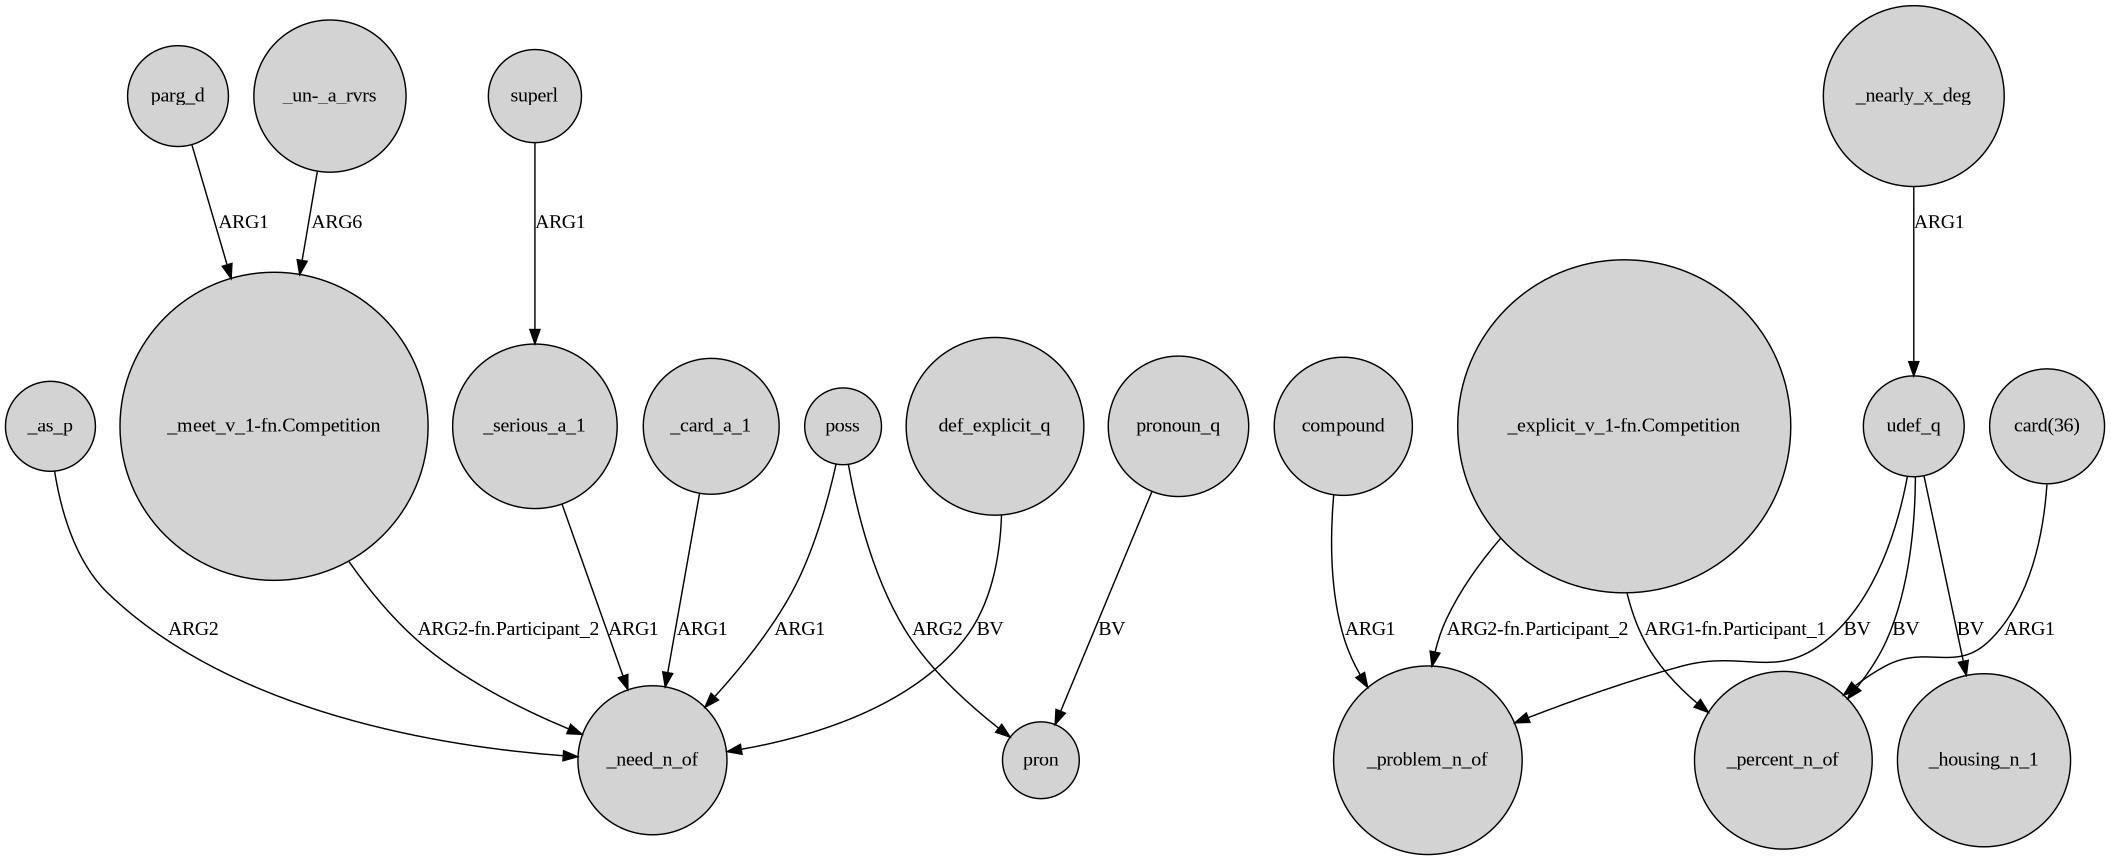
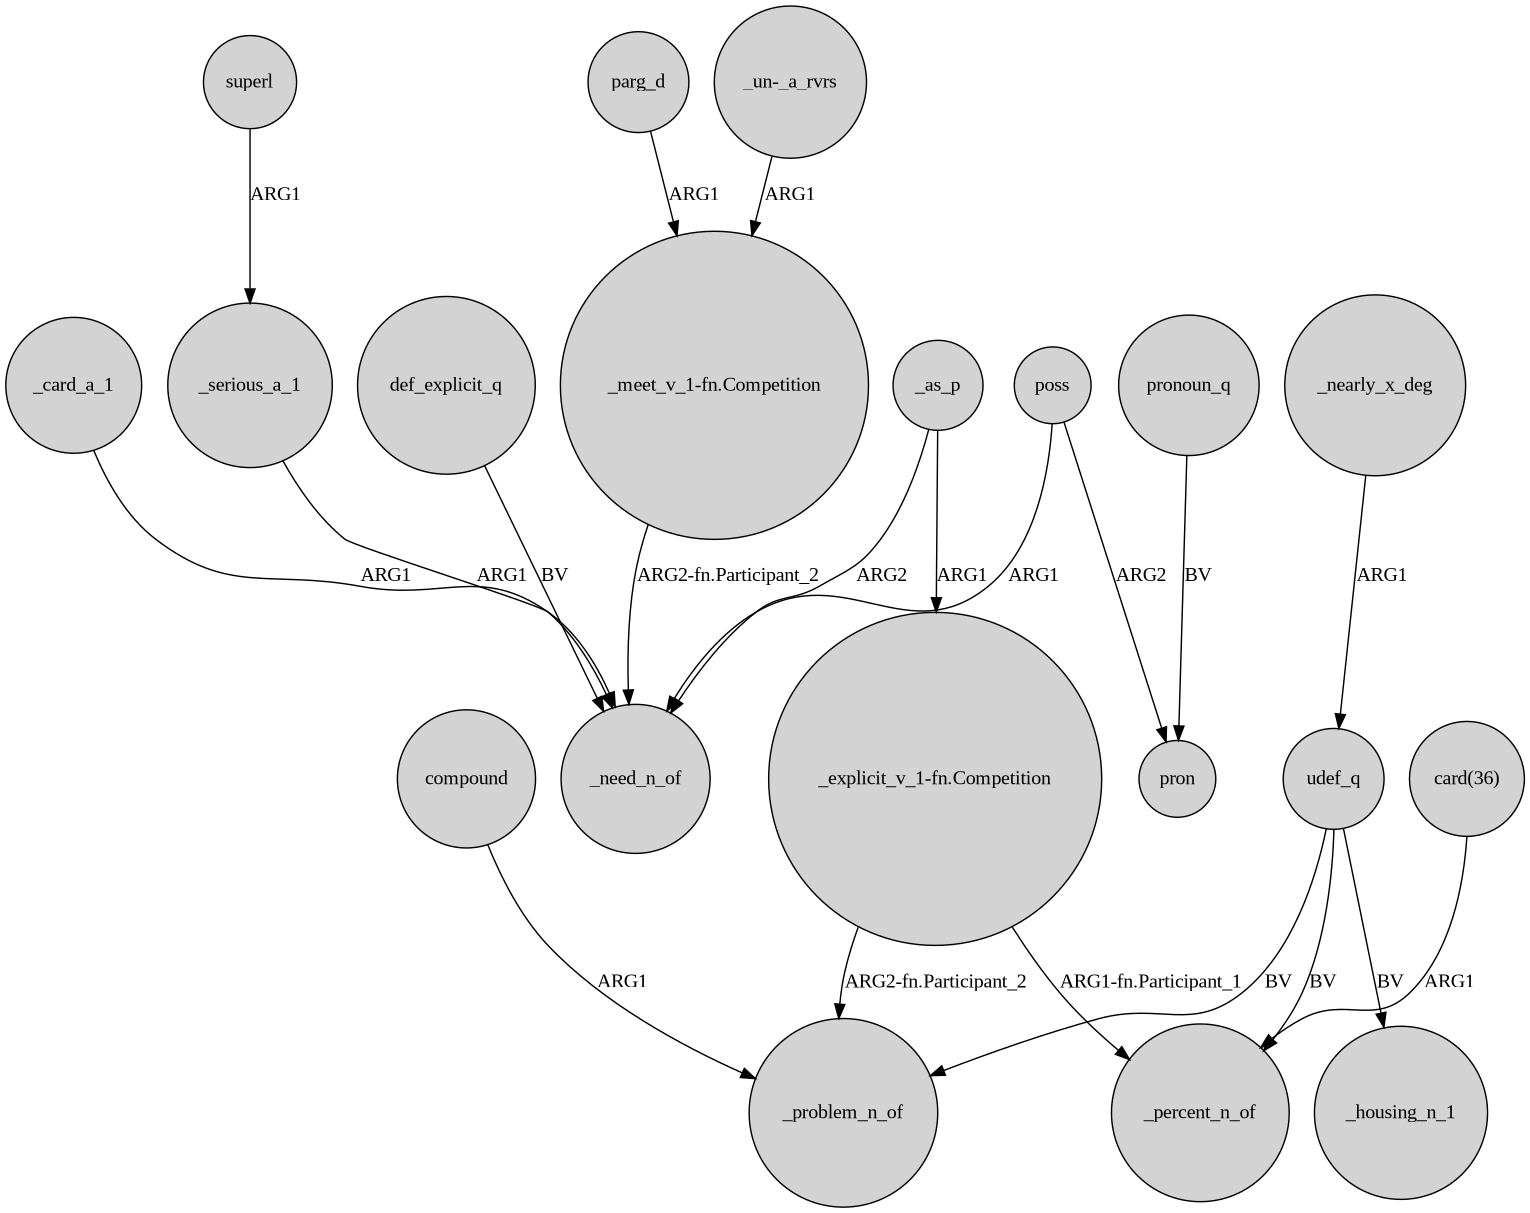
  digraph {
    fontname="Liberation Serif"
    node [fontname="Liberation Serif" shape=circle style=filled]
    edge [fontname="Liberation Serif"]
    _as_p
    _need_n_of
    n3 [label="_explicit_v_1-fn.Competition"]
    _problem_n_of
    _percent_n_of
    parg_d
    "_meet_v_1-fn.Competition"
    udef_q
    _housing_n_1
    compound
    superl
    _serious_a_1
    pronoun_q
    pron
    "_un-_a_rvrs"
    n16 [label=_card_a_1]
    poss
    def_explicit_q
    _nearly_x_deg
    "card(36)"
    _as_p -> _need_n_of [label=ARG2]
+   _as_p -> n3 [label=ARG1]
    n3 -> _problem_n_of [label="ARG2-fn.Participant_2"]
    n3 -> _percent_n_of [label="ARG1-fn.Participant_1"]
    parg_d -> "_meet_v_1-fn.Competition" [label=ARG1]
    "_meet_v_1-fn.Competition" -> _need_n_of [label="ARG2-fn.Participant_2"]
    udef_q -> _problem_n_of [label=BV]
    udef_q -> _percent_n_of [label=BV]
    udef_q -> _housing_n_1 [label=BV]
    compound -> _problem_n_of [label=ARG1]
    superl -> _serious_a_1 [label=ARG1]
    _serious_a_1 -> _need_n_of [label=ARG1]
    pronoun_q -> pron [label=BV]
-   "_un-_a_rvrs" -> "_meet_v_1-fn.Competition" [label=ARG6]
+   "_un-_a_rvrs" -> "_meet_v_1-fn.Competition" [label=ARG1]
    n16 -> _need_n_of [label=ARG1]
    poss -> _need_n_of [label=ARG1]
    poss -> pron [label=ARG2]
    def_explicit_q -> _need_n_of [label=BV]
    _nearly_x_deg -> udef_q [label=ARG1]
    "card(36)" -> _percent_n_of [label=ARG1]
  }
